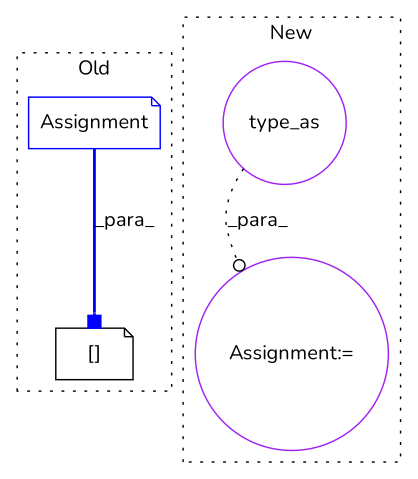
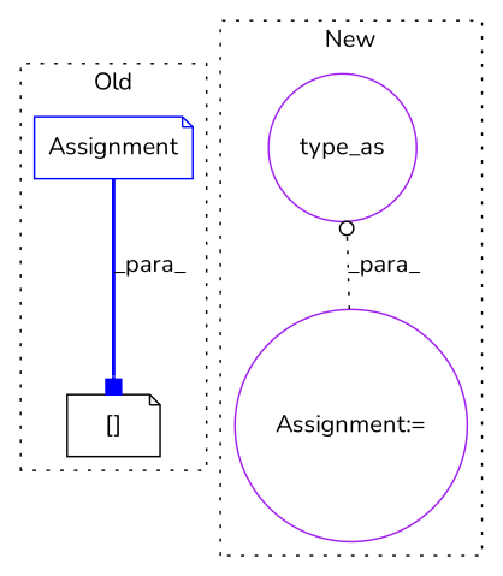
  digraph {
    fontname=Nunito
    node [color=purple fontname=Nunito l=1 shape=note]
    edge [fontname=Nunito]
    n1 [a=2 color=black l="11,1" label="[]" s="860,872"]
    n2 [a=34 color=blue label=Assignment s=871]
    n3 [a=32 l="8,1" label=type_as s="586,606" shape=circle]
    n4 [a=7 label="Assignment:=" s=625 shape=circle]
    subgraph cluster_1 {
      label=Old
      style=dotted
      n1
      n2
    }
    subgraph cluster_2 {
      label=New
      style=dotted
      n3
      n4
    }
    n2 -> n1 [arrowhead=box color=blue label=_para_ style=bold]
-   n3 -> n4 [arrowhead=odot color=black label=_para_ style=dotted]
+   n4 -> n3 [arrowhead=odot color=black label=_para_ style=dotted]
  }
